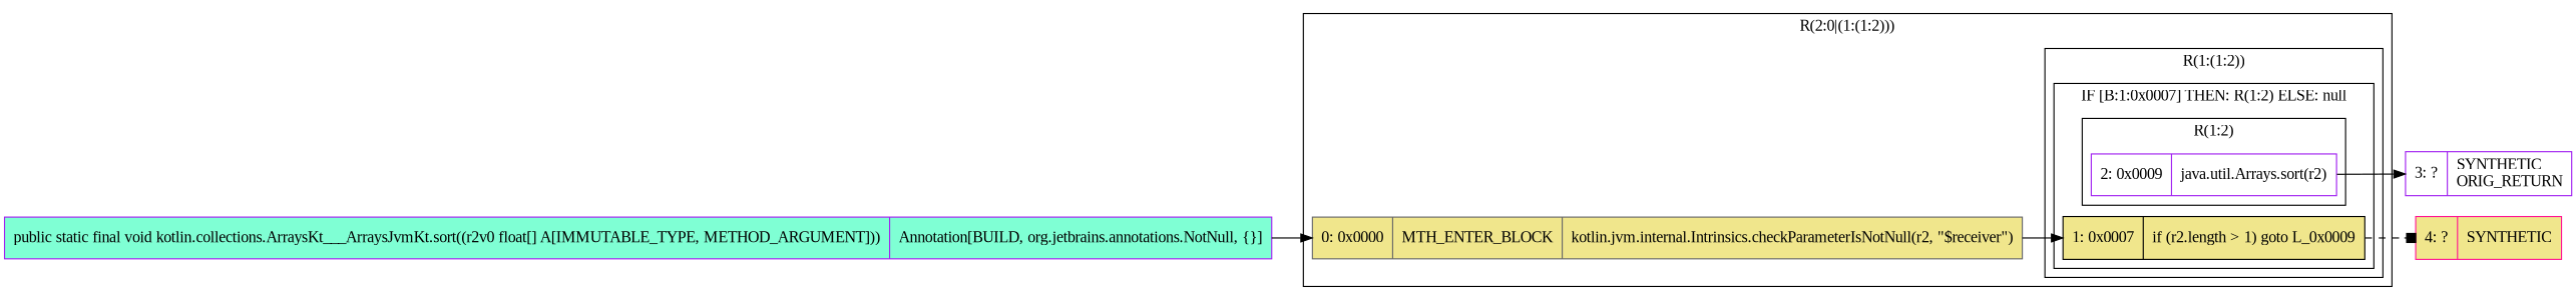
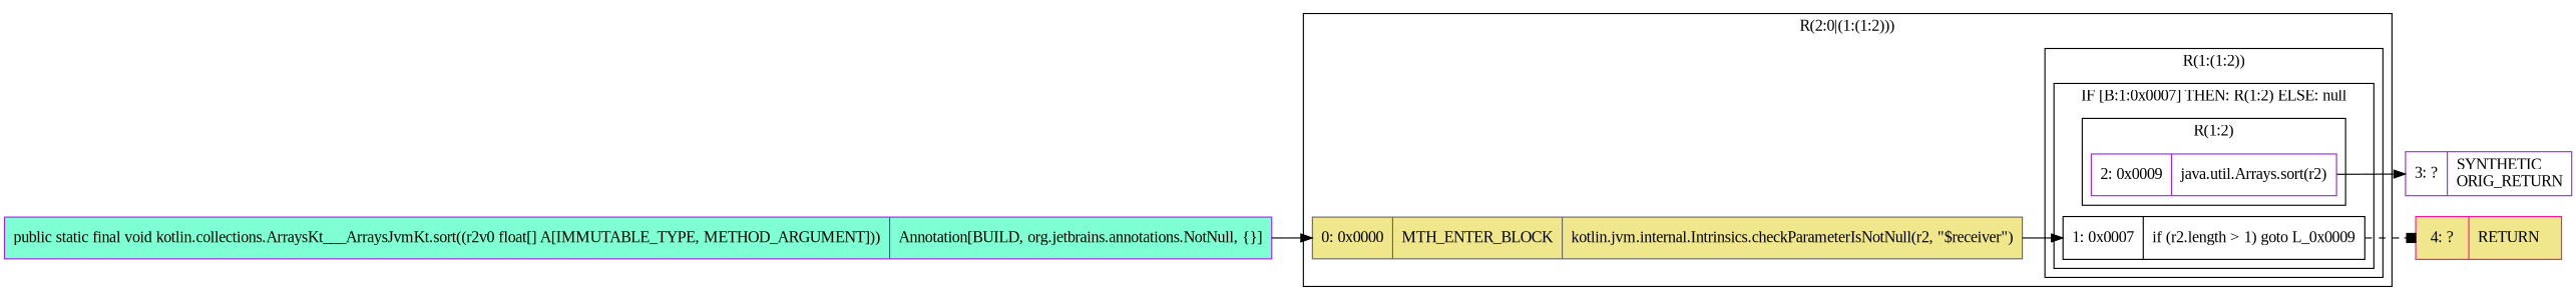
  digraph {
    fontname="Liberation Serif"
    rankdir=LR
    node [color=purple fillcolor=white fontname="Liberation Serif" shape=record style=filled]
    edge [arrowhead=normal fontname="Liberation Serif"]
    n1 [label="{2\:\ 0x0009|java.util.Arrays.sort(r2)\l}"]
-   n2 [color=black fillcolor=khaki label="{1\:\ 0x0007|if (r2.length \> 1) goto L_0x0009\l}"]
+   n2 [color=black label="{1\:\ 0x0007|if (r2.length \> 1) goto L_0x0009\l}"]
    n3 [color=gray40 fillcolor=khaki label="{0\:\ 0x0000|MTH_ENTER_BLOCK\l|kotlin.jvm.internal.Intrinsics.checkParameterIsNotNull(r2, \"$receiver\")\l}"]
    n4 [label="{3\:\ ?|SYNTHETIC\lORIG_RETURN\l}"]
-   n5 [color=deeppink fillcolor=khaki label="{4\:\ ?|SYNTHETIC\l}"]
+   n5 [color=deeppink fillcolor=khaki label="{4\:\ ?|RETURN\l}"]
    n6 [fillcolor=aquamarine label="{public static final void kotlin.collections.ArraysKt___ArraysJvmKt.sort((r2v0 float[] A[IMMUTABLE_TYPE, METHOD_ARGUMENT]))  | Annotation[BUILD, org.jetbrains.annotations.NotNull, \{\}]\l}"]
    subgraph cluster_1 {
      label="R(2:0|(1:(1:2)))"
      n3
      subgraph cluster_2 {
        label="R(1:(1:2))"
        subgraph cluster_3 {
          label="IF [B:1:0x0007] THEN: R(1:2) ELSE: null"
          n2
          subgraph cluster_4 {
            label="R(1:2)"
            n1
          }
        }
      }
    }
    n1 -> n4
    n2 -> n5 [arrowhead=box style=dashed]
    n3 -> n2
    n6 -> n3
  }
